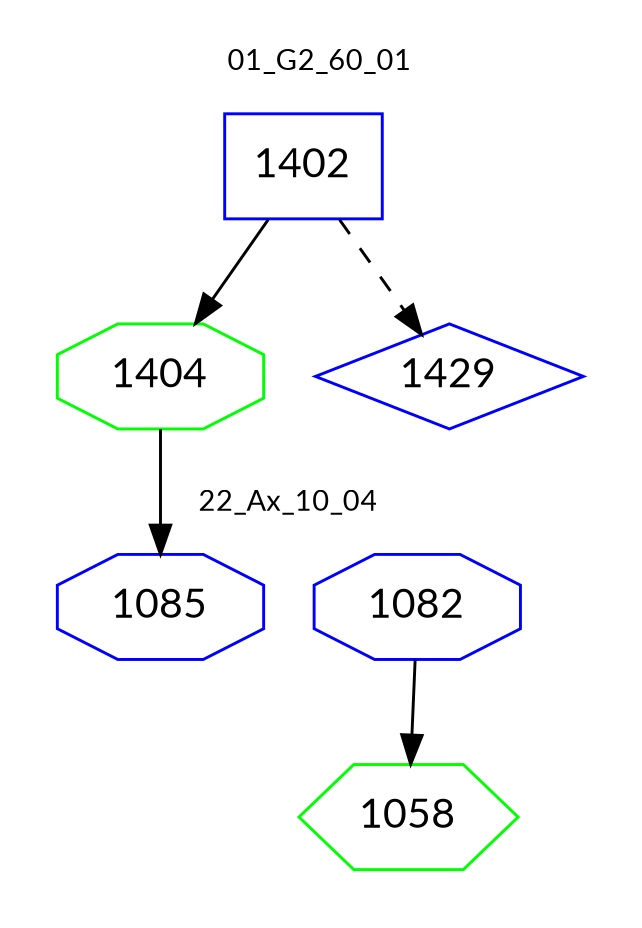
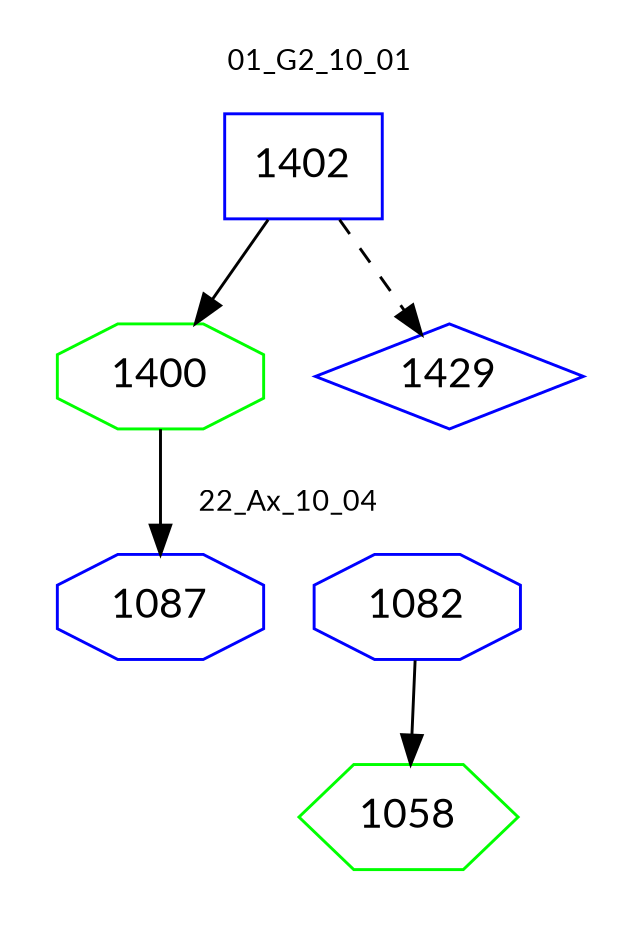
  digraph {
    fontname=Lato
    node [color=blue fontname=Lato shape=octagon]
    edge [color=black fontname=Lato style=solid]
    n1 [label=1082]
    n2 [color=green label=1058 shape=hexagon]
-   n3 [label=1085]
+   n3 [label=1087]
    n4 [label=1402 shape=box]
-   n5 [color=green label=1404]
+   n5 [color=green label=1400]
    n6 [label=1429 shape=diamond]
    subgraph cluster_1 {
      color=white
      fontsize=10
      label="22_Ax_10_04"
      n1
      n2
      n3
    }
    subgraph cluster_2 {
      color=white
      fontsize=10
-     label="01_G2_60_01"
+     label="01_G2_10_01"
      n4
      n5
      n6
    }
    n1 -> n2
    n4 -> n5
    n4 -> n6 [style=dashed]
    n5 -> n3
  }
